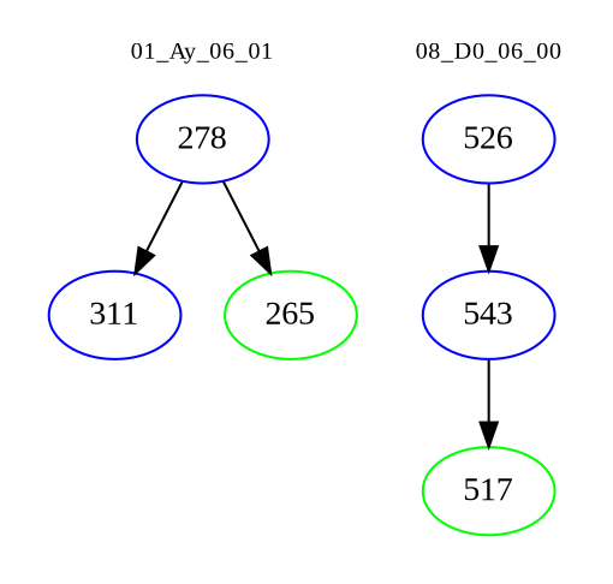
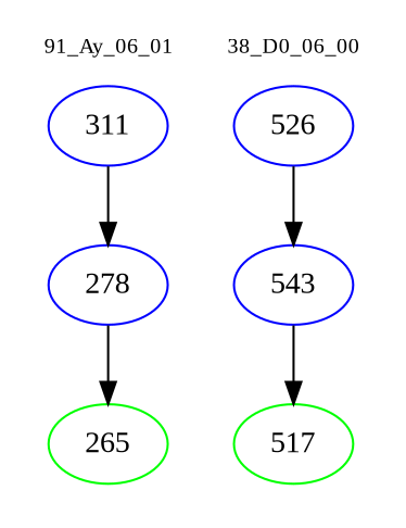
  digraph {
    fontname="Liberation Serif"
    node [color=blue fontname="Liberation Serif"]
    edge [color=black fontname="Liberation Serif"]
    n1 [label=278]
    n2 [label=311]
    n3 [color=green label=265]
    n4 [label=526]
    n5 [color=green label=517]
    n6 [label=543]
    subgraph cluster_1 {
      color=white
      fontsize=10
-     label="01_Ay_06_01"
+     label="91_Ay_06_01"
      n1
      n2
      n3
    }
    subgraph cluster_2 {
      color=white
      fontsize=10
-     label="08_D0_06_00"
+     label="38_D0_06_00"
      n4
      n5
      n6
    }
-   n1 -> n2
+   n2 -> n1
    n1 -> n3
    n4 -> n6
    n6 -> n5
  }
